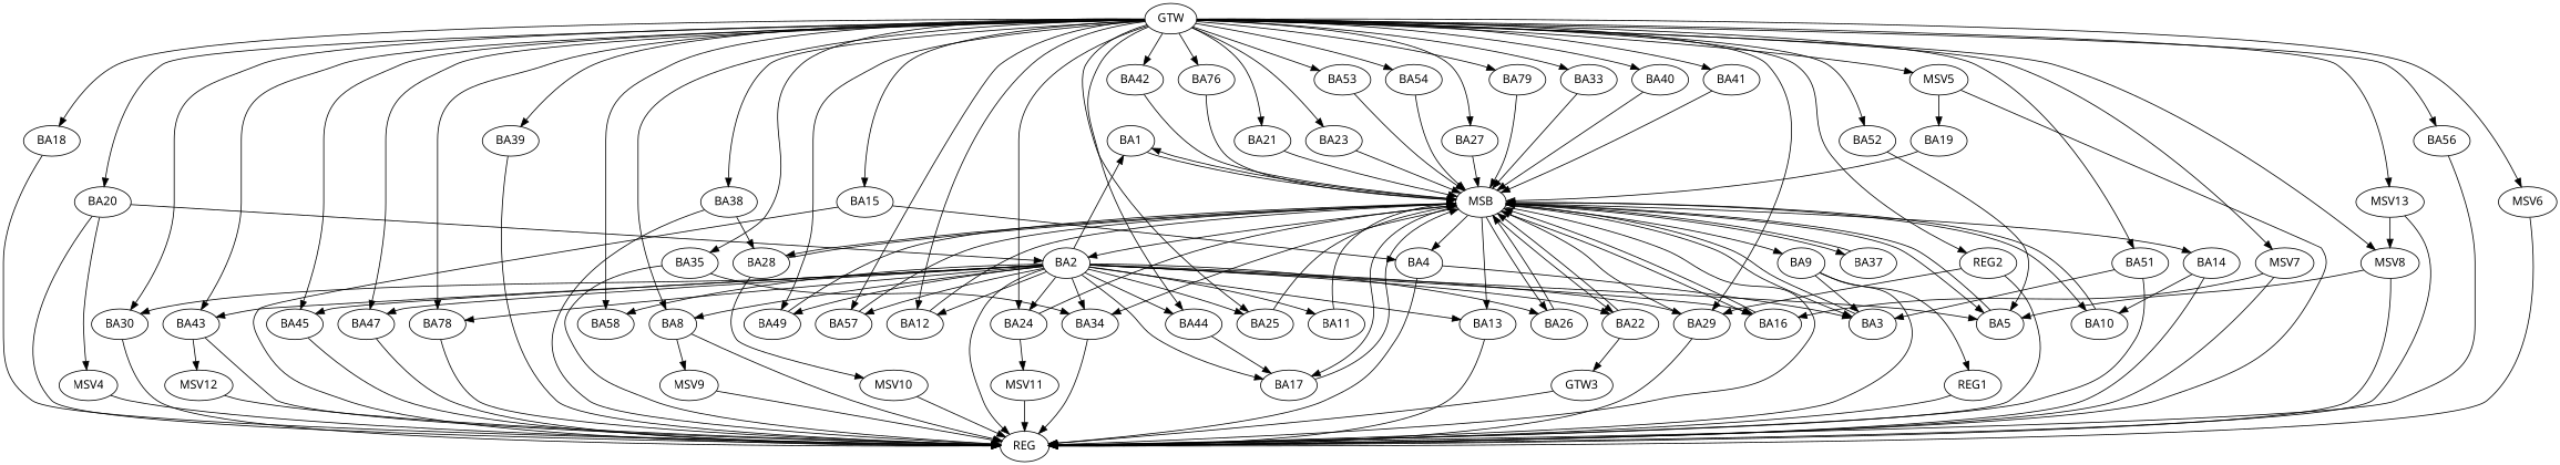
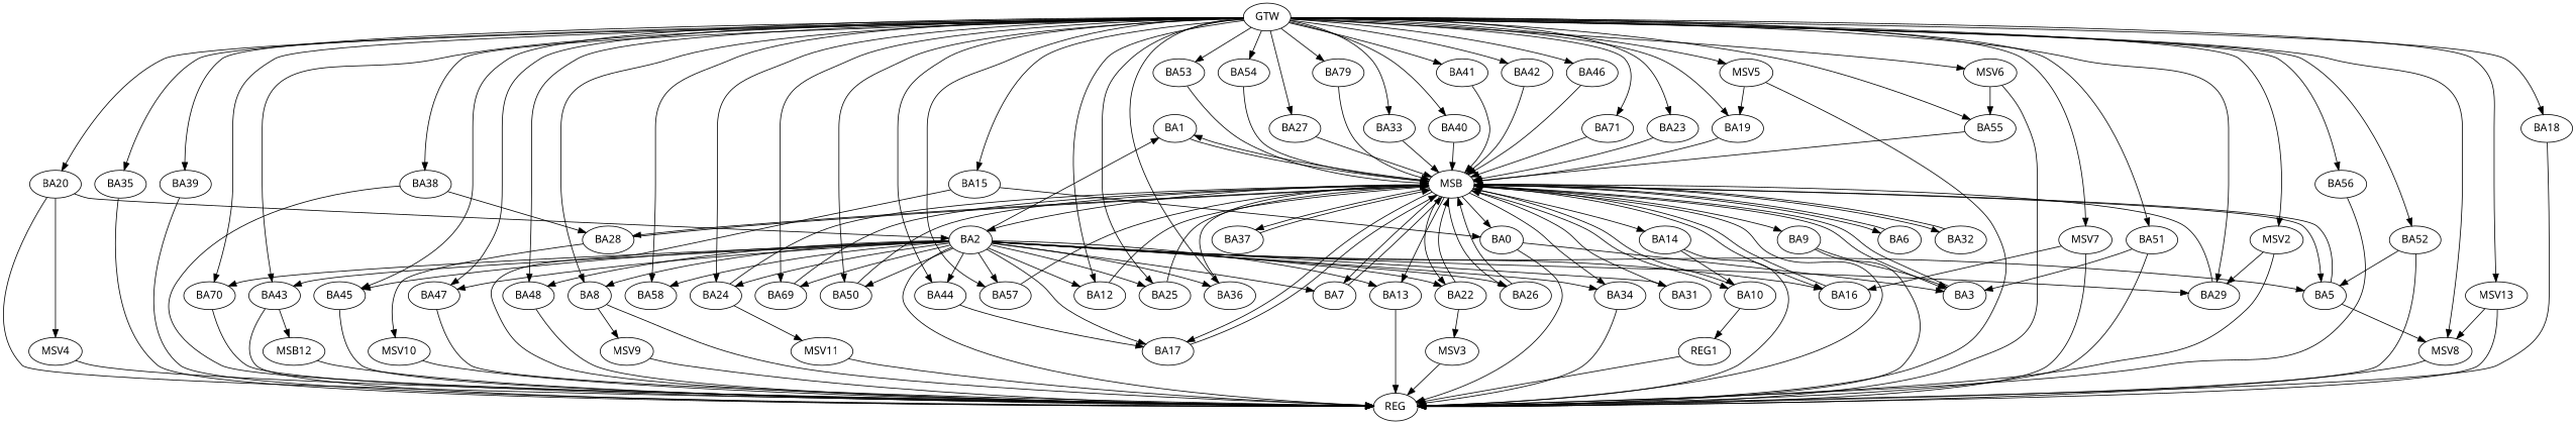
  strict digraph {
    fontname="Noto Sans"
    node [fontname="Noto Sans"]
    edge [fontname="Noto Sans"]
    n1 [label=BA1]
    n2 [label=MSB]
    n3 [label=BA2]
    n4 [label=BA5]
+   n5 [label=BA7]
    n6 [label=BA13]
    n7 [label=BA16]
    n8 [label=BA17]
    n9 [label=BA22]
    n10 [label=BA26]
    n11 [label=BA34]
    n12 [label=REG]
    n13 [label=BA3]
-   n14 [label=BA4]
+   n14 [label=BA0]
+   n15 [label=BA6]
    n16 [label=BA9]
    n17 [label=BA10]
    n18 [label=BA14]
    n19 [label=BA28]
+   n20 [label=BA32]
    n21 [label=BA37]
    n22 [label=BA8]
-   n23 [label=BA11]
+   n23 [label=BA31]
    n24 [label=BA12]
    n25 [label=BA24]
    n26 [label=BA25]
    n27 [label=BA29]
-   n28 [label=BA30]
+   n28 [label=BA70]
+   n29 [label=BA36]
    n30 [label=BA43]
    n31 [label=BA44]
    n32 [label=BA45]
    n33 [label=BA47]
-   n34 [label=BA78]
-   n35 [label=BA49]
+   n34 [label=BA48]
+   n35 [label=BA69]
+   n36 [label=BA50]
    n37 [label=BA57]
    n38 [label=BA58]
    n39 [label=MSV9]
-   n40 [label=GTW3]
+   n40 [label=MSV3]
    n41 [label=MSV11]
-   n42 [label=MSV12]
+   n42 [label=MSB12]
    n43 [label=REG1]
    n44 [label=BA15]
    n45 [label=BA18]
    n46 [label=BA19]
    n47 [label=BA20]
    n48 [label=MSV4]
-   n49 [label=BA21]
+   n49 [label=BA71]
    n50 [label=BA23]
    n51 [label=BA27]
    n52 [label=MSV10]
    n53 [label=BA33]
    n54 [label=BA35]
    n55 [label=BA38]
    n56 [label=BA39]
    n57 [label=BA40]
    n58 [label=BA41]
    n59 [label=BA42]
-   n60 [label=BA76]
+   n60 [label=BA46]
    n61 [label=BA51]
    n62 [label=BA52]
    n63 [label=BA53]
    n64 [label=BA54]
+   n65 [label=BA55]
    n66 [label=BA56]
    n67 [label=BA79]
    n68 [label=GTW]
-   n69 [label=REG2]
+   n69 [label=MSV2]
    n70 [label=MSV5]
    n71 [label=MSV6]
    n72 [label=MSV7]
    n73 [label=MSV8]
    n74 [label=MSV13]
    n1 -> n2
    n2 -> n1
    n2 -> n3
    n2 -> n4
+   n2 -> n5
    n2 -> n6
    n2 -> n7
    n2 -> n8
    n2 -> n9
    n2 -> n10
    n2 -> n11
    n2 -> n12
    n2 -> n13
    n2 -> n14
+   n2 -> n15
    n2 -> n16
    n2 -> n17
    n2 -> n18
    n2 -> n19
+   n2 -> n20
    n2 -> n21
    n3 -> n1
    n3 -> n4
+   n3 -> n5
    n3 -> n6
    n3 -> n7
    n3 -> n8
    n3 -> n9
    n3 -> n10
    n3 -> n11
    n3 -> n12
    n3 -> n22
    n3 -> n23
    n3 -> n24
    n3 -> n25
    n3 -> n26
    n3 -> n27
    n3 -> n28
+   n3 -> n29
    n3 -> n30
    n3 -> n31
    n3 -> n32
    n3 -> n33
    n3 -> n34
    n3 -> n35
+   n3 -> n36
    n3 -> n37
    n3 -> n38
    n4 -> n2
+   n5 -> n2
    n6 -> n12
    n7 -> n2
    n8 -> n2
    n9 -> n2
    n9 -> n40
    n10 -> n2
    n11 -> n12
    n13 -> n2
    n14 -> n12
    n14 -> n13
+   n15 -> n2
    n16 -> n12
    n16 -> n13
-   n16 -> n43
+   n17 -> n43
    n17 -> n2
    n18 -> n12
    n18 -> n17
    n19 -> n2
    n19 -> n52
+   n20 -> n2
    n21 -> n2
    n22 -> n12
    n22 -> n39
    n23 -> n2
    n24 -> n2
    n25 -> n2
    n25 -> n41
    n26 -> n2
    n27 -> n2
    n28 -> n12
+   n29 -> n2
    n30 -> n12
    n30 -> n42
    n31 -> n8
    n32 -> n12
    n33 -> n12
    n34 -> n12
    n35 -> n2
+   n36 -> n2
    n37 -> n2
    n39 -> n12
    n40 -> n12
    n41 -> n12
    n42 -> n12
    n43 -> n12
    n44 -> n12
    n44 -> n14
    n45 -> n12
    n46 -> n2
    n47 -> n3
    n47 -> n12
    n47 -> n48
    n48 -> n12
    n49 -> n2
    n50 -> n2
    n51 -> n2
    n52 -> n12
    n53 -> n2
-   n54 -> n11
    n54 -> n12
    n55 -> n12
    n55 -> n19
    n56 -> n12
    n57 -> n2
    n58 -> n2
    n59 -> n2
    n60 -> n2
    n61 -> n12
    n61 -> n13
    n62 -> n4
-   n27 -> n12
+   n62 -> n12
    n63 -> n2
    n64 -> n2
+   n65 -> n2
    n66 -> n12
    n67 -> n2
    n68 -> n22
    n68 -> n24
    n68 -> n25
    n68 -> n26
    n68 -> n27
    n68 -> n28
+   n68 -> n29
    n68 -> n30
    n68 -> n31
    n68 -> n32
    n68 -> n33
    n68 -> n34
    n68 -> n35
+   n68 -> n36
    n68 -> n37
    n68 -> n38
    n68 -> n44
    n68 -> n45
+   n68 -> n46
    n68 -> n47
    n68 -> n49
    n68 -> n50
    n68 -> n51
    n68 -> n53
    n68 -> n54
    n68 -> n55
    n68 -> n56
    n68 -> n57
    n68 -> n58
    n68 -> n59
    n68 -> n60
    n68 -> n61
    n68 -> n62
    n68 -> n63
    n68 -> n64
+   n68 -> n65
    n68 -> n66
    n68 -> n67
    n68 -> n69
    n68 -> n70
    n68 -> n71
    n68 -> n72
    n68 -> n73
    n68 -> n74
    n69 -> n12
    n69 -> n27
    n70 -> n12
    n70 -> n46
    n71 -> n12
+   n71 -> n65
    n72 -> n7
    n72 -> n12
-   n73 -> n4
+   n4 -> n73
    n73 -> n12
    n74 -> n12
    n74 -> n73
  }
